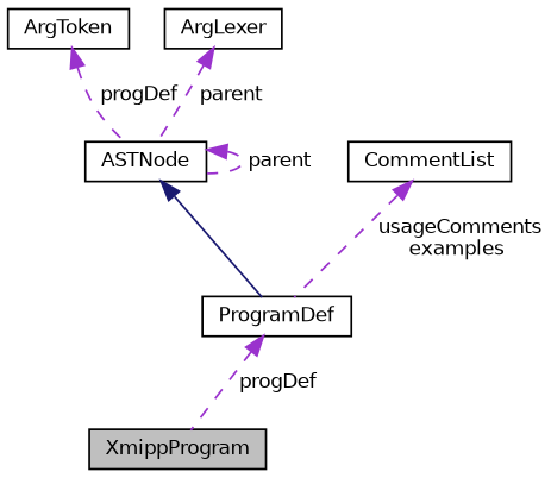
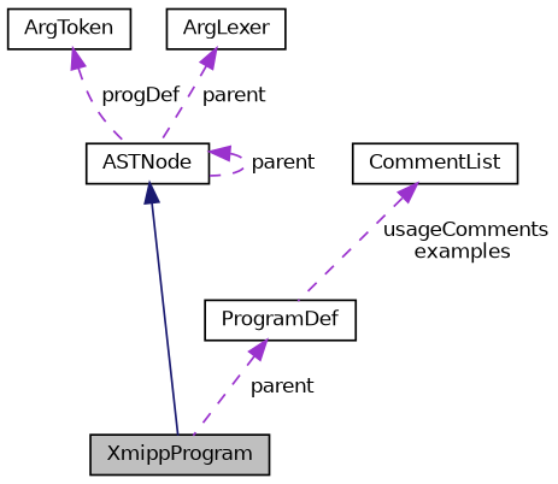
  digraph {
    node [color=black fillcolor=white fontname=Helvetica fontsize=10 shape=record style=filled]
    edge [color=darkorchid3 dir=back fontname=Helvetica fontsize=10 labelfontname=Helvetica labelfontsize=10 style=dashed]
    n1 [fillcolor=grey75 fontcolor=black height=0.2 label=XmippProgram width=0.4]
    n2 [height=0.2 label=ProgramDef width=0.4]
    n3 [height=0.2 label=ASTNode width=0.4]
    n4 [height=0.2 label=ArgToken width=0.4]
    n5 [height=0.2 label=ArgLexer width=0.4]
    n6 [height=0.2 label=CommentList width=0.4]
-   n2 -> n1 [label=" progDef"]
-   n3 -> n2 [color=midnightblue style=solid]
+   n2 -> n1 [label=" parent"]
+   n3 -> n1 [color=midnightblue style=solid]
    n3 -> n3 [label=" parent"]
    n4 -> n3 [label=" progDef"]
    n5 -> n3 [label=" parent"]
    n6 -> n2 [label=" usageComments\nexamples"]
  }
